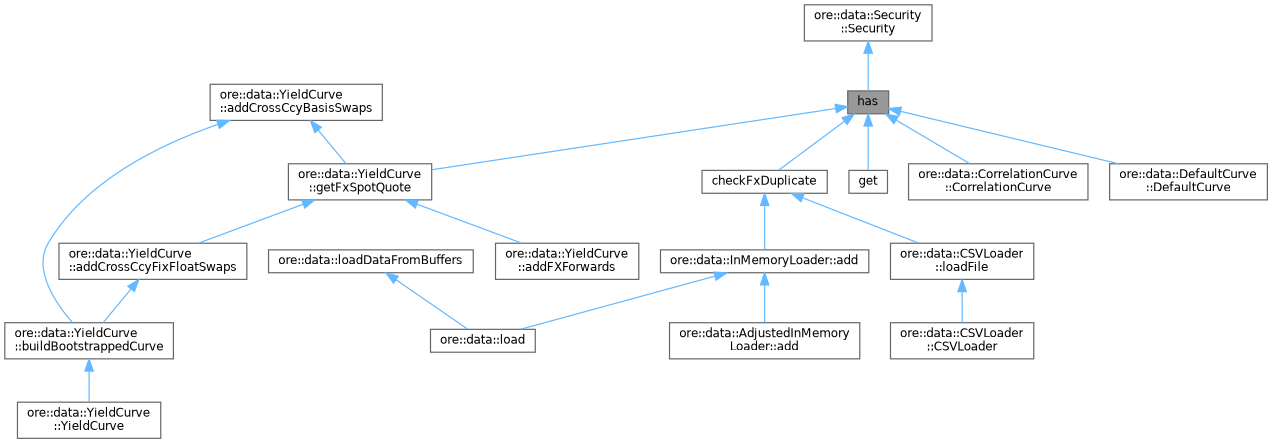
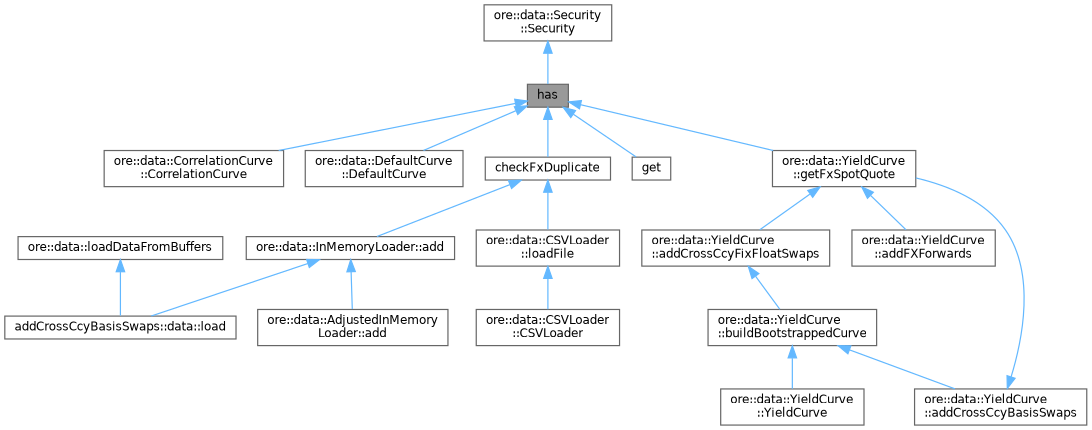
  digraph {
    rankdir=TB
    node [color=grey40 fillcolor=white fontname=Helvetica fontsize=10 shape=box style=filled]
    edge [color=steelblue1 dir=back fontname=Helvetica fontsize=10 labelfontname=Helvetica labelfontsize=10 style=solid]
    n1 [color=gray40 fillcolor=grey60 fontcolor=black height=0.2 label=has width=0.4]
    n2 [height=0.2 label="ore::data::CorrelationCurve\l::CorrelationCurve" width=0.4]
    n3 [height=0.2 label="ore::data::DefaultCurve\l::DefaultCurve" width=0.4]
    n4 [height=0.2 label=checkFxDuplicate width=0.4]
    n5 [height=0.2 label=get width=0.4]
    n6 [height=0.2 label="ore::data::YieldCurve\l::getFxSpotQuote" width=0.4]
    n7 [height=0.2 label="ore::data::Security\l::Security" width=0.4]
    n8 [height=0.2 label="ore::data::InMemoryLoader::add" width=0.4]
    n9 [height=0.2 label="ore::data::CSVLoader\l::loadFile" width=0.4]
    n10 [height=0.2 label="ore::data::YieldCurve\l::addCrossCcyFixFloatSwaps" width=0.4]
    n11 [height=0.2 label="ore::data::YieldCurve\l::addFXForwards" width=0.4]
    n12 [height=0.2 label="ore::data::AdjustedInMemory\lLoader::add" width=0.4]
-   n13 [height=0.2 label="ore::data::load" width=0.4]
+   n13 [height=0.2 label="addCrossCcyBasisSwaps::data::load" width=0.4]
    n14 [height=0.2 label="ore::data::CSVLoader\l::CSVLoader" width=0.4]
    n15 [height=0.2 label="ore::data::loadDataFromBuffers" width=0.4]
    n16 [height=0.2 label="ore::data::YieldCurve\l::addCrossCcyBasisSwaps" width=0.4]
    n17 [height=0.2 label="ore::data::YieldCurve\l::buildBootstrappedCurve" width=0.4]
    n18 [height=0.2 label="ore::data::YieldCurve\l::YieldCurve" width=0.4]
    n1 -> n2
    n1 -> n3
    n1 -> n4
    n1 -> n5
    n1 -> n6
    n4 -> n8
    n4 -> n9
    n6 -> n10
    n6 -> n11
    n7 -> n1
    n8 -> n12
    n8 -> n13
    n9 -> n14
    n10 -> n17
    n15 -> n13
    n16 -> n6
-   n16 -> n17
+   n17 -> n16
    n17 -> n18
  }
